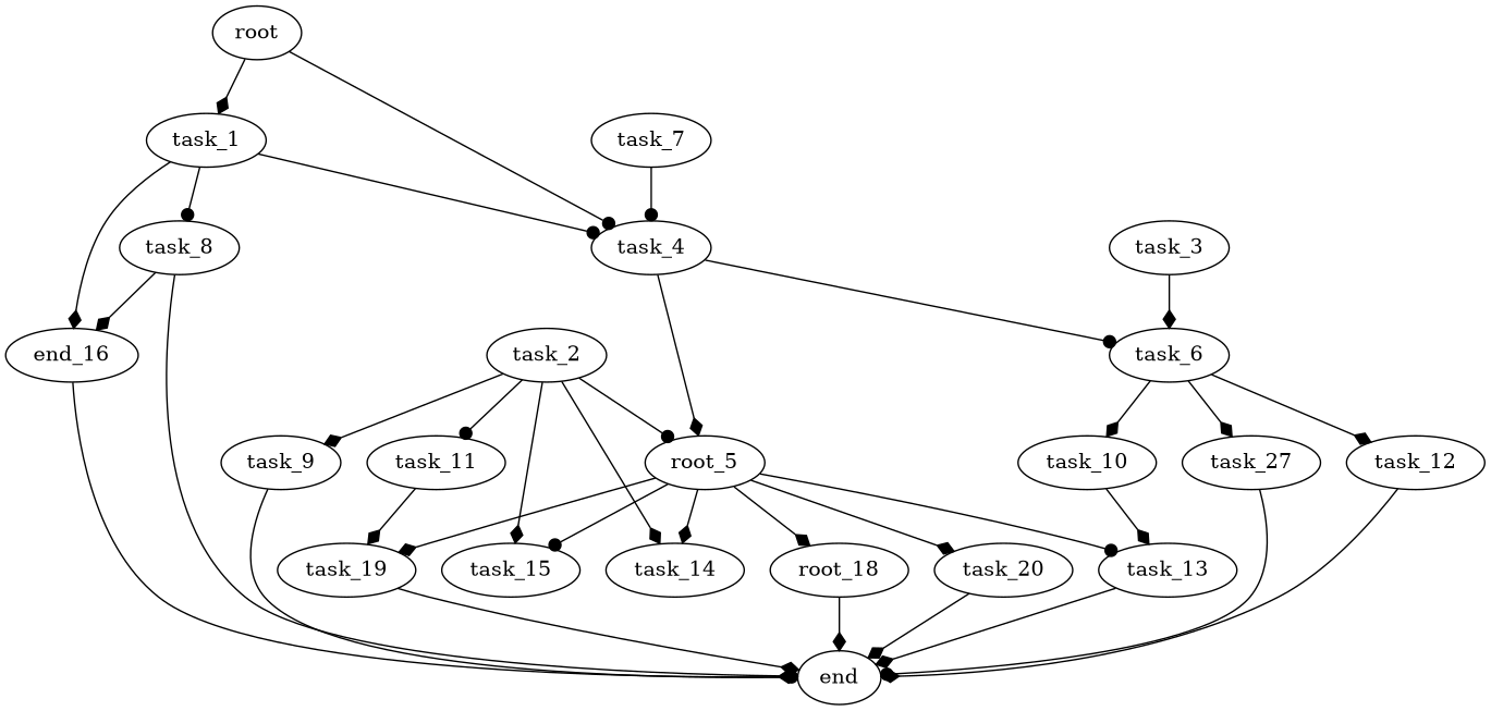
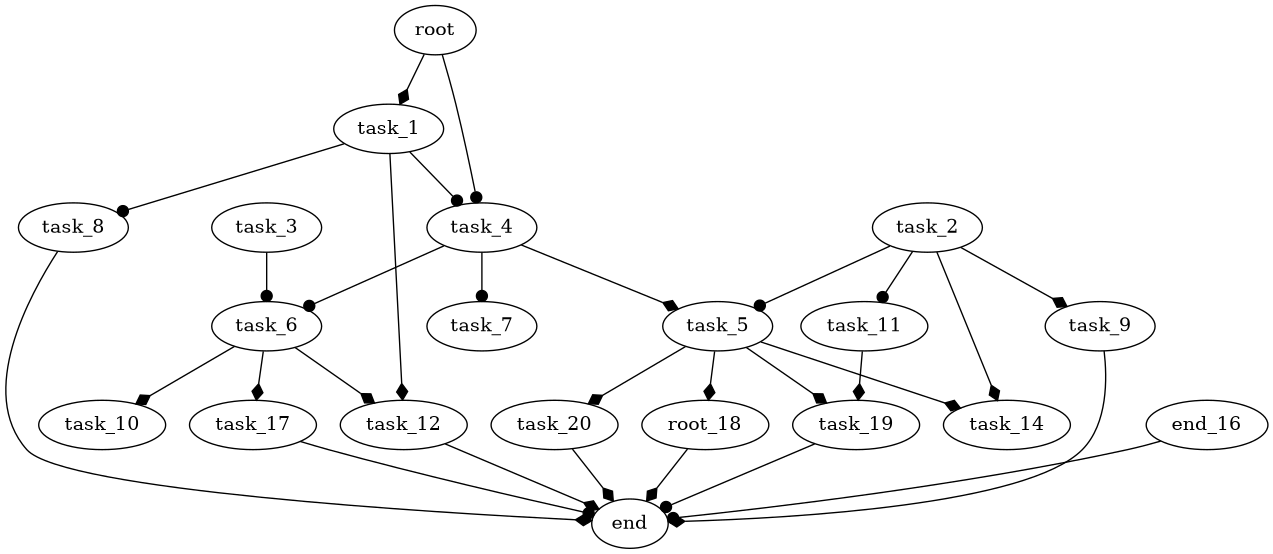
  digraph {
    edge [arrowhead=diamond]
    root
    task_1
    task_4
    task_8
    task_12
    task_2
-   task_5 [label=root_5]
+   task_5
    task_9
    task_11
    task_14
-   task_15
    task_3
    task_6
    task_7
    end
    n16 [label=end_16]
-   task_13
    n18 [label=root_18]
    task_19
    task_20
    task_10
-   task_17 [label=task_27]
+   task_17
    root -> task_1
    root -> task_4 [arrowhead=dot]
    task_1 -> task_4 [arrowhead=dot]
    task_1 -> task_8 [arrowhead=dot]
-   task_1 -> n16
+   task_1 -> task_12
    task_4 -> task_5
    task_4 -> task_6 [arrowhead=dot]
-   task_7 -> task_4 [arrowhead=dot]
+   task_4 -> task_7 [arrowhead=dot]
    task_8 -> end
-   task_8 -> n16
    task_12 -> end
    task_2 -> task_5 [arrowhead=dot]
    task_2 -> task_9
    task_2 -> task_11 [arrowhead=dot]
    task_2 -> task_14
-   task_2 -> task_15
    task_5 -> task_14
-   task_5 -> task_15 [arrowhead=dot]
-   task_5 -> task_13 [arrowhead=dot]
    task_5 -> n18
    task_5 -> task_19
    task_5 -> task_20
    task_9 -> end
    task_11 -> task_19
-   task_3 -> task_6
+   task_3 -> task_6 [arrowhead=dot]
    task_6 -> task_12
    task_6 -> task_10
    task_6 -> task_17
    n16 -> end [arrowhead=dot]
-   task_13 -> end
    n18 -> end
-   task_19 -> end
+   task_19 -> end [arrowhead=dot]
    task_20 -> end
-   task_10 -> task_13
    task_17 -> end [arrowhead=dot]
  }
